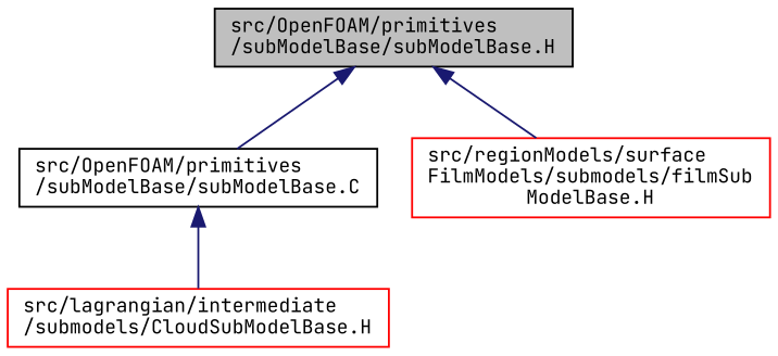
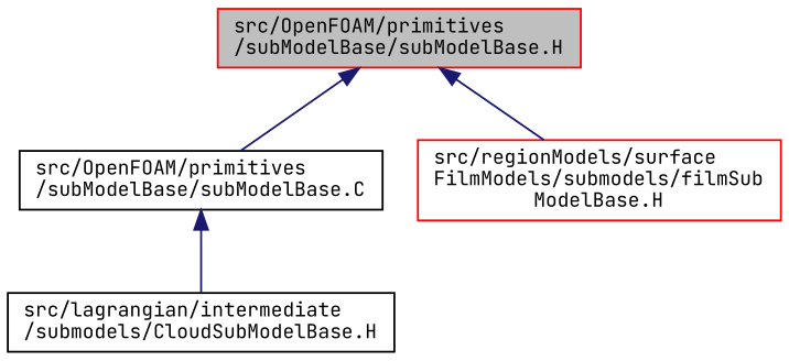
  digraph {
    fontname="JetBrains Mono"
    node [color=black fontname="JetBrains Mono" fontsize=10 shape=record]
    edge [color=midnightblue dir=back fontname="JetBrains Mono" fontsize=10 labelfontname=FreeSans labelfontsize=10 style=solid]
-   n1 [fillcolor=grey75 fontcolor=black height=0.2 label="src/OpenFOAM/primitives\l/subModelBase/subModelBase.H" style=filled width=0.4]
+   n1 [color=red fillcolor=grey75 fontcolor=black height=0.2 label="src/OpenFOAM/primitives\l/subModelBase/subModelBase.H" style=filled width=0.4]
    n2 [height=0.2 label="src/OpenFOAM/primitives\l/subModelBase/subModelBase.C" width=0.4]
    n3 [color=red height=0.2 label="src/regionModels/surface\lFilmModels/submodels/filmSub\lModelBase.H" width=0.4]
-   n4 [color=red height=0.2 label="src/lagrangian/intermediate\l/submodels/CloudSubModelBase.H" width=0.4]
+   n4 [height=0.2 label="src/lagrangian/intermediate\l/submodels/CloudSubModelBase.H" width=0.4]
    n1 -> n2
    n1 -> n3
    n2 -> n4
  }
